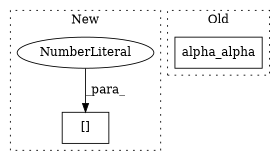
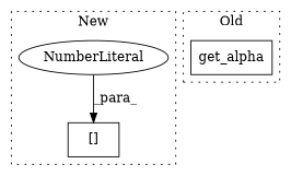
  digraph {
    node [shape=box]
    n1 [a=2 l="8,1" label="[]" s="21693,21702"]
    n2 [a=34 l=1 label=NumberLiteral s=21701 shape=ellipse]
-   n3 [a=32 l=11 label=alpha_alpha s=23311]
+   n3 [a=32 l=11 label=get_alpha s=23311]
    subgraph cluster_1 {
      label=New
      style=dotted
      n1
      n2
    }
    subgraph cluster_2 {
      label=Old
      style=dotted
      n3
    }
    n2 -> n1 [label=_para_]
  }
